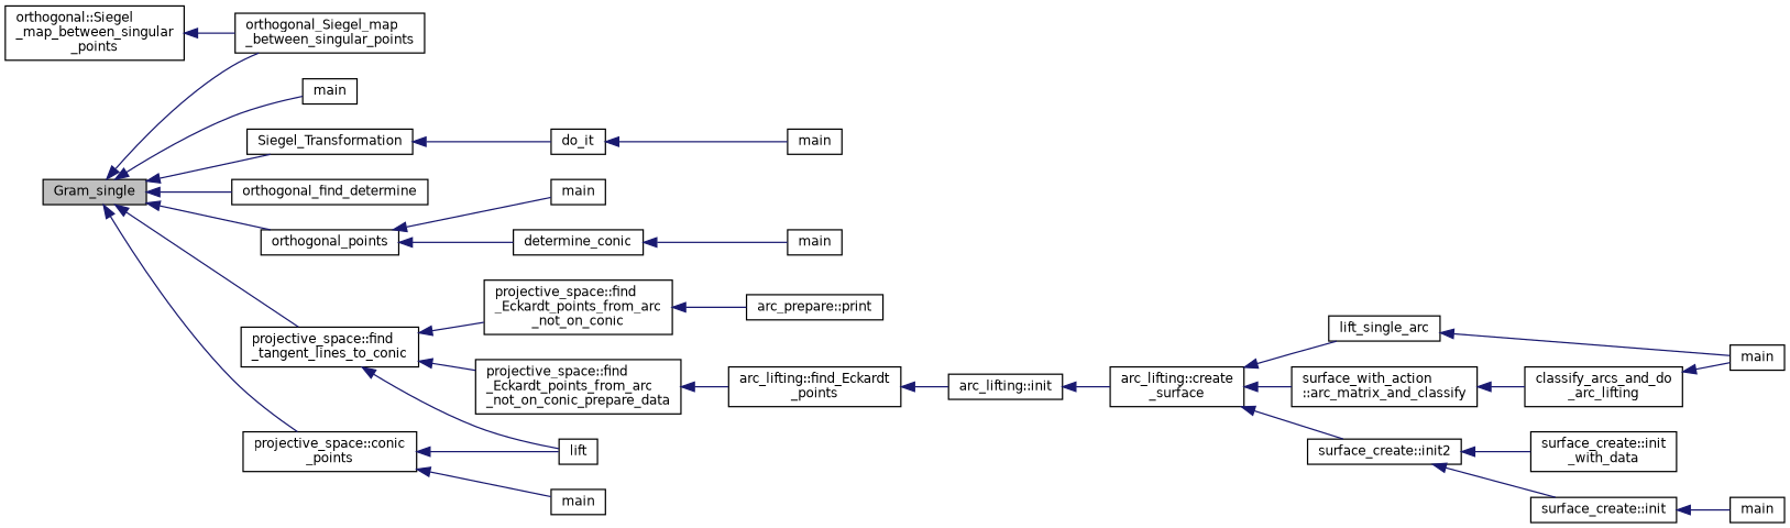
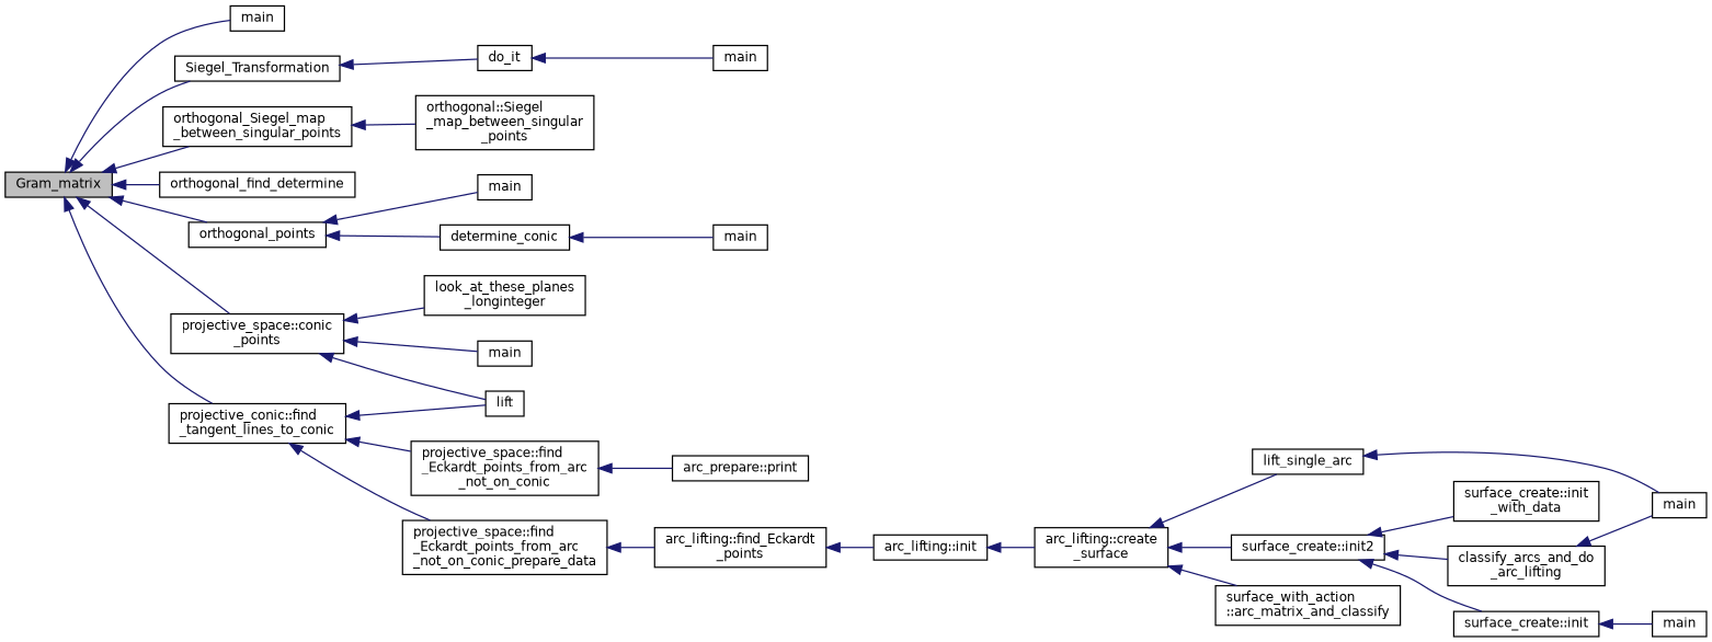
  digraph {
    rankdir=LR
    node [color=black fillcolor=white fontname=Helvetica fontsize=10 shape=record style=filled]
    edge [color=midnightblue dir=back fontname=Helvetica fontsize=10 labelfontname=Helvetica labelfontsize=10 style=solid]
-   n1 [fillcolor=grey75 fontcolor=black height=0.2 label=Gram_single width=0.4]
+   n1 [fillcolor=grey75 fontcolor=black height=0.2 label=Gram_matrix width=0.4]
    n2 [height=0.2 label=main width=0.4]
    n3 [height=0.2 label=Siegel_Transformation width=0.4]
    n4 [height=0.2 label="orthogonal_Siegel_map\l_between_singular_points" width=0.4]
    n5 [height=0.2 label=orthogonal_find_determine width=0.4]
    n6 [height=0.2 label=orthogonal_points width=0.4]
    n7 [height=0.2 label="projective_space::conic\l_points" width=0.4]
-   n8 [height=0.2 label="projective_space::find\l_tangent_lines_to_conic" width=0.4]
+   n8 [height=0.2 label="projective_conic::find\l_tangent_lines_to_conic" width=0.4]
    n9 [height=0.2 label=do_it width=0.4]
    n10 [height=0.2 label="orthogonal::Siegel\l_map_between_singular\l_points" width=0.4]
    n11 [height=0.2 label=main width=0.4]
    n12 [height=0.2 label=determine_conic width=0.4]
    n13 [height=0.2 label=lift width=0.4]
+   n14 [height=0.2 label="look_at_these_planes\l_longinteger" width=0.4]
    n15 [height=0.2 label=main width=0.4]
    n16 [height=0.2 label="projective_space::find\l_Eckardt_points_from_arc\l_not_on_conic" width=0.4]
    n17 [height=0.2 label="projective_space::find\l_Eckardt_points_from_arc\l_not_on_conic_prepare_data" width=0.4]
    n18 [height=0.2 label=main width=0.4]
    n19 [height=0.2 label=main width=0.4]
    n20 [height=0.2 label="arc_prepare::print" width=0.4]
    n21 [height=0.2 label="arc_lifting::find_Eckardt\l_points" width=0.4]
    n22 [height=0.2 label="arc_lifting::init" width=0.4]
    n23 [height=0.2 label="arc_lifting::create\l_surface" width=0.4]
    n24 [height=0.2 label=lift_single_arc width=0.4]
    n25 [height=0.2 label="surface_create::init2" width=0.4]
    n26 [height=0.2 label="surface_with_action\l::arc_matrix_and_classify" width=0.4]
    n27 [height=0.2 label=main width=0.4]
    n28 [height=0.2 label="surface_create::init\l_with_data" width=0.4]
    n29 [height=0.2 label="surface_create::init" width=0.4]
    n30 [height=0.2 label="classify_arcs_and_do\l_arc_lifting" width=0.4]
    n31 [height=0.2 label=main width=0.4]
    n1 -> n2
    n1 -> n3
    n1 -> n4
    n1 -> n5
    n1 -> n6
    n1 -> n7
    n1 -> n8
    n3 -> n9
-   n10 -> n4
+   n4 -> n10
    n6 -> n11
    n6 -> n12
    n7 -> n13
+   n7 -> n14
    n7 -> n15
    n8 -> n13
    n8 -> n16
    n8 -> n17
    n9 -> n18
    n12 -> n19
    n16 -> n20
    n17 -> n21
    n21 -> n22
    n22 -> n23
    n23 -> n24
    n23 -> n25
    n23 -> n26
    n24 -> n27
    n25 -> n28
    n25 -> n29
-   n26 -> n30
+   n25 -> n30
    n29 -> n31
    n30 -> n27
  }
